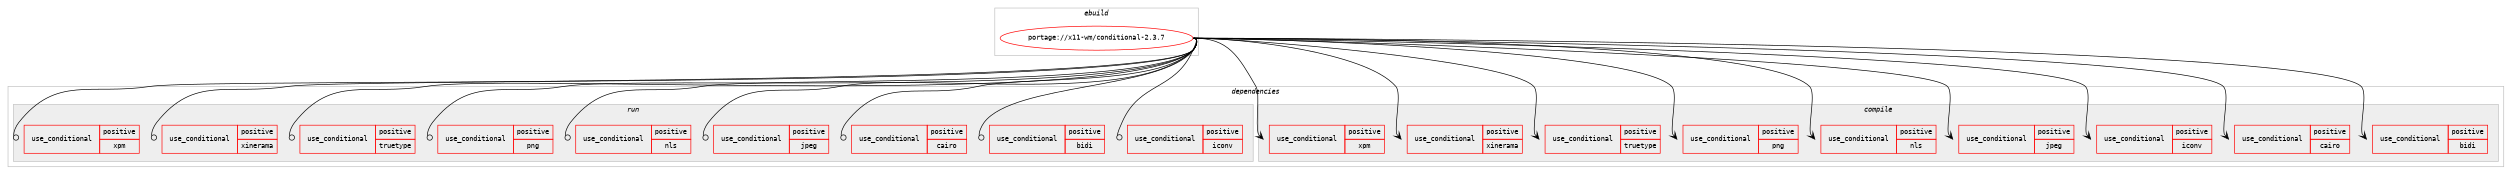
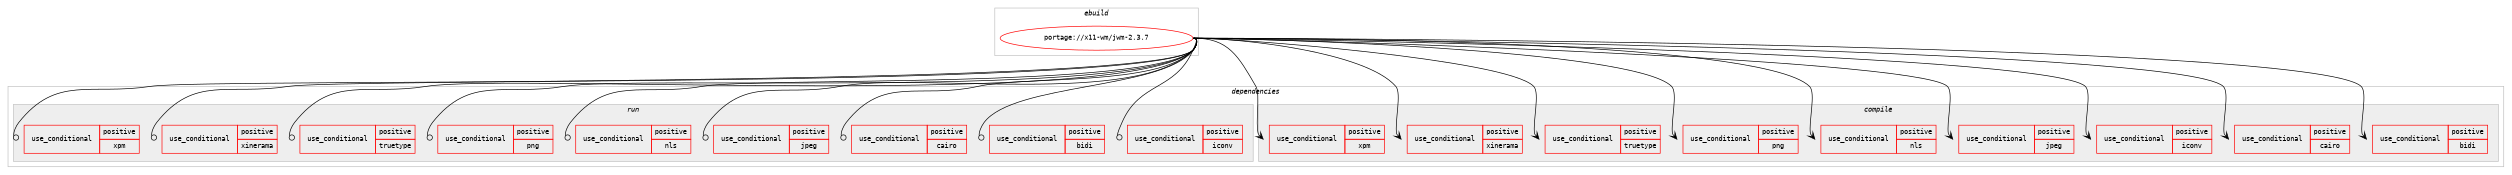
  digraph {
    compound=true
    concentrate=true
    fontname="DejaVu Sans Mono"
    fontsize=10
    newrank=true
    rankdir=TB
    ranksep=1.5
    node [color=red fontname="DejaVu Sans Mono" fontsize=10 shape=none]
    edge [arrowhead=vee headport=w style=solid tailport=e weight=20 fontname="DejaVu Sans Mono"]
-   n1 [label="portage://x11-wm/conditional-2.3.7" width=4 shape=""]
+   n1 [label="portage://x11-wm/jwm-2.3.7" width=4 shape=""]
    n2 [label=<<TABLE BORDER="0" CELLBORDER="1" CELLSPACING="0" CELLPADDING="4"><TR><TD ROWSPAN="3" CELLPADDING="10">use_conditional</TD></TR><TR><TD>positive</TD></TR><TR><TD>bidi</TD></TR></TABLE>>]
    n3 [label=<<TABLE BORDER="0" CELLBORDER="1" CELLSPACING="0" CELLPADDING="4"><TR><TD ROWSPAN="3" CELLPADDING="10">use_conditional</TD></TR><TR><TD>positive</TD></TR><TR><TD>cairo</TD></TR></TABLE>>]
    n4 [label=<<TABLE BORDER="0" CELLBORDER="1" CELLSPACING="0" CELLPADDING="4"><TR><TD ROWSPAN="3" CELLPADDING="10">use_conditional</TD></TR><TR><TD>positive</TD></TR><TR><TD>iconv</TD></TR></TABLE>>]
    n5 [label=<<TABLE BORDER="0" CELLBORDER="1" CELLSPACING="0" CELLPADDING="4"><TR><TD ROWSPAN="3" CELLPADDING="10">use_conditional</TD></TR><TR><TD>positive</TD></TR><TR><TD>jpeg</TD></TR></TABLE>>]
    n6 [label=<<TABLE BORDER="0" CELLBORDER="1" CELLSPACING="0" CELLPADDING="4"><TR><TD ROWSPAN="3" CELLPADDING="10">use_conditional</TD></TR><TR><TD>positive</TD></TR><TR><TD>nls</TD></TR></TABLE>>]
    n7 [label=<<TABLE BORDER="0" CELLBORDER="1" CELLSPACING="0" CELLPADDING="4"><TR><TD ROWSPAN="3" CELLPADDING="10">use_conditional</TD></TR><TR><TD>positive</TD></TR><TR><TD>png</TD></TR></TABLE>>]
    n8 [label=<<TABLE BORDER="0" CELLBORDER="1" CELLSPACING="0" CELLPADDING="4"><TR><TD ROWSPAN="3" CELLPADDING="10">use_conditional</TD></TR><TR><TD>positive</TD></TR><TR><TD>truetype</TD></TR></TABLE>>]
    n9 [label=<<TABLE BORDER="0" CELLBORDER="1" CELLSPACING="0" CELLPADDING="4"><TR><TD ROWSPAN="3" CELLPADDING="10">use_conditional</TD></TR><TR><TD>positive</TD></TR><TR><TD>xinerama</TD></TR></TABLE>>]
    n10 [label=<<TABLE BORDER="0" CELLBORDER="1" CELLSPACING="0" CELLPADDING="4"><TR><TD ROWSPAN="3" CELLPADDING="10">use_conditional</TD></TR><TR><TD>positive</TD></TR><TR><TD>xpm</TD></TR></TABLE>>]
    n11 [label=<<TABLE BORDER="0" CELLBORDER="1" CELLSPACING="0" CELLPADDING="4"><TR><TD ROWSPAN="3" CELLPADDING="10">use_conditional</TD></TR><TR><TD>positive</TD></TR><TR><TD>iconv</TD></TR></TABLE>>]
    n12 [label=<<TABLE BORDER="0" CELLBORDER="1" CELLSPACING="0" CELLPADDING="4"><TR><TD ROWSPAN="3" CELLPADDING="10">use_conditional</TD></TR><TR><TD>positive</TD></TR><TR><TD>bidi</TD></TR></TABLE>>]
    n13 [label=<<TABLE BORDER="0" CELLBORDER="1" CELLSPACING="0" CELLPADDING="4"><TR><TD ROWSPAN="3" CELLPADDING="10">use_conditional</TD></TR><TR><TD>positive</TD></TR><TR><TD>cairo</TD></TR></TABLE>>]
    n14 [label=<<TABLE BORDER="0" CELLBORDER="1" CELLSPACING="0" CELLPADDING="4"><TR><TD ROWSPAN="3" CELLPADDING="10">use_conditional</TD></TR><TR><TD>positive</TD></TR><TR><TD>jpeg</TD></TR></TABLE>>]
    n15 [label=<<TABLE BORDER="0" CELLBORDER="1" CELLSPACING="0" CELLPADDING="4"><TR><TD ROWSPAN="3" CELLPADDING="10">use_conditional</TD></TR><TR><TD>positive</TD></TR><TR><TD>nls</TD></TR></TABLE>>]
    n16 [label=<<TABLE BORDER="0" CELLBORDER="1" CELLSPACING="0" CELLPADDING="4"><TR><TD ROWSPAN="3" CELLPADDING="10">use_conditional</TD></TR><TR><TD>positive</TD></TR><TR><TD>png</TD></TR></TABLE>>]
    n17 [label=<<TABLE BORDER="0" CELLBORDER="1" CELLSPACING="0" CELLPADDING="4"><TR><TD ROWSPAN="3" CELLPADDING="10">use_conditional</TD></TR><TR><TD>positive</TD></TR><TR><TD>truetype</TD></TR></TABLE>>]
    n18 [label=<<TABLE BORDER="0" CELLBORDER="1" CELLSPACING="0" CELLPADDING="4"><TR><TD ROWSPAN="3" CELLPADDING="10">use_conditional</TD></TR><TR><TD>positive</TD></TR><TR><TD>xinerama</TD></TR></TABLE>>]
    n19 [label=<<TABLE BORDER="0" CELLBORDER="1" CELLSPACING="0" CELLPADDING="4"><TR><TD ROWSPAN="3" CELLPADDING="10">use_conditional</TD></TR><TR><TD>positive</TD></TR><TR><TD>xpm</TD></TR></TABLE>>]
    subgraph cluster_1 {
      color=gray
      label=<<i>ebuild</i>>
      rank=same
      n1
    }
    subgraph cluster_2 {
      color=gray
      label=<<i>dependencies</i>>
      subgraph cluster_3 {
        color=gray
        fillcolor="#eeeeee"
        label=<<i>compile</i>>
        style=filled
        subgraph sub_4 {
          color=gray
          fillcolor="#eeeeee"
          label=<<i>compile</i>>
          style=filled
          n2
        }
        subgraph sub_5 {
          color=gray
          fillcolor="#eeeeee"
          label=<<i>compile</i>>
          style=filled
          n3
        }
        subgraph sub_6 {
          color=gray
          fillcolor="#eeeeee"
          label=<<i>compile</i>>
          style=filled
          n4
        }
        subgraph sub_7 {
          color=gray
          fillcolor="#eeeeee"
          label=<<i>compile</i>>
          style=filled
          n5
        }
        subgraph sub_8 {
          color=gray
          fillcolor="#eeeeee"
          label=<<i>compile</i>>
          style=filled
          n6
        }
        subgraph sub_9 {
          color=gray
          fillcolor="#eeeeee"
          label=<<i>compile</i>>
          style=filled
          n7
        }
        subgraph sub_10 {
          color=gray
          fillcolor="#eeeeee"
          label=<<i>compile</i>>
          style=filled
          n8
        }
        subgraph sub_11 {
          color=gray
          fillcolor="#eeeeee"
          label=<<i>compile</i>>
          style=filled
          n9
        }
        subgraph sub_12 {
          color=gray
          fillcolor="#eeeeee"
          label=<<i>compile</i>>
          style=filled
          n10
        }
      }
      subgraph cluster_13 {
        color=gray
        fillcolor="#eeeeee"
        label=<<i>compile and run</i>>
        style=filled
      }
      subgraph cluster_14 {
        color=gray
        fillcolor="#eeeeee"
        label=<<i>run</i>>
        style=filled
        subgraph sub_15 {
          color=gray
          fillcolor="#eeeeee"
          label=<<i>run</i>>
          style=filled
          n11
        }
        subgraph sub_16 {
          color=gray
          fillcolor="#eeeeee"
          label=<<i>run</i>>
          style=filled
          n12
        }
        subgraph sub_17 {
          color=gray
          fillcolor="#eeeeee"
          label=<<i>run</i>>
          style=filled
          n13
        }
        subgraph sub_18 {
          color=gray
          fillcolor="#eeeeee"
          label=<<i>run</i>>
          style=filled
          n14
        }
        subgraph sub_19 {
          color=gray
          fillcolor="#eeeeee"
          label=<<i>run</i>>
          style=filled
          n15
        }
        subgraph sub_20 {
          color=gray
          fillcolor="#eeeeee"
          label=<<i>run</i>>
          style=filled
          n16
        }
        subgraph sub_21 {
          color=gray
          fillcolor="#eeeeee"
          label=<<i>run</i>>
          style=filled
          n17
        }
        subgraph sub_22 {
          color=gray
          fillcolor="#eeeeee"
          label=<<i>run</i>>
          style=filled
          n18
        }
        subgraph sub_23 {
          color=gray
          fillcolor="#eeeeee"
          label=<<i>run</i>>
          style=filled
          n19
        }
      }
    }
    subgraph cluster_24 {
      color=gray
      label=<<i>candidates</i>>
      rank=same
    }
    n1 -> n2
    n1 -> n3
    n1 -> n4
    n1 -> n5
    n1 -> n6
    n1 -> n7
    n1 -> n8
    n1 -> n9
    n1 -> n10
    n1 -> n11 [arrowhead=odot]
    n1 -> n12 [arrowhead=odot]
    n1 -> n13 [arrowhead=odot]
    n1 -> n14 [arrowhead=odot]
    n1 -> n15 [arrowhead=odot]
    n1 -> n16 [arrowhead=odot]
    n1 -> n17 [arrowhead=odot]
    n1 -> n18 [arrowhead=odot]
    n1 -> n19 [arrowhead=odot]
  }
